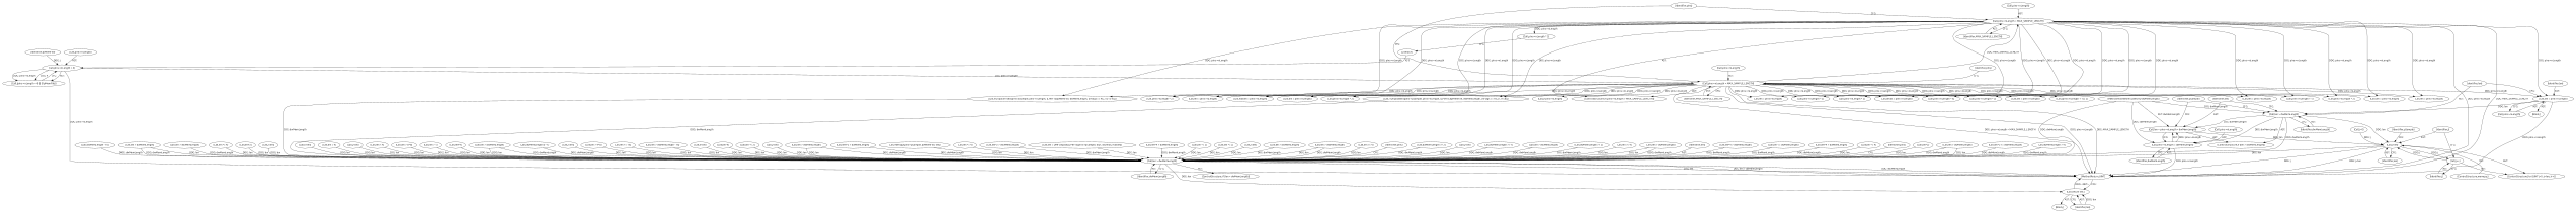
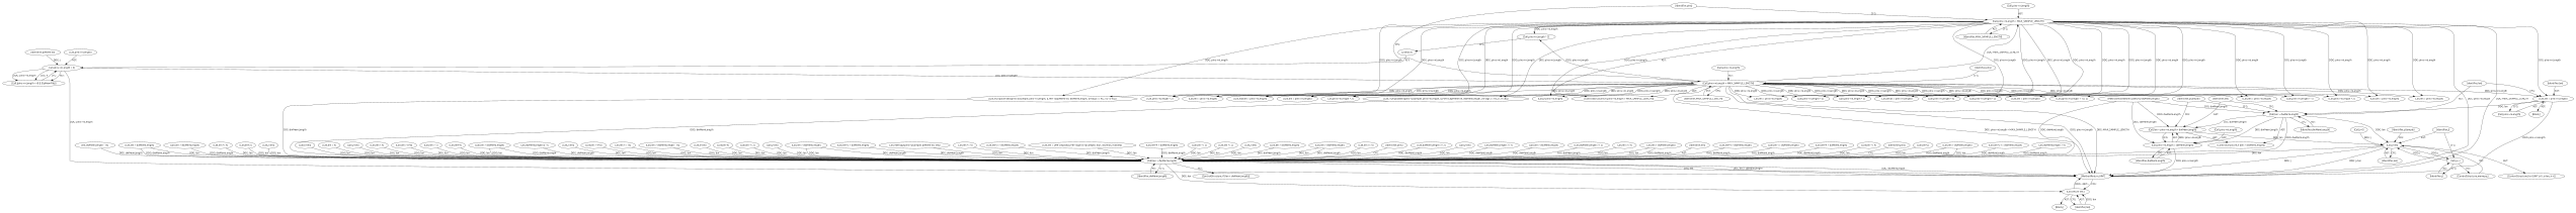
  digraph {
    fontname=Ubuntu
    node [fontname=Ubuntu]
    edge [fontname=Ubuntu]
    n1 [label="(Call,len = pIns->nLength)"]
    n2 [label="(Call,len > dwMemLength)"]
    n3 [label="(Block,)"]
    n4 [label="(MethodReturn,UINT)"]
    n5 [label="(Call,pIns->nLength)"]
    n6 [label="(Call,len = pIns->nLength = dwMemLength)"]
    n7 [label="(Call,j<len)"]
    n8 [label="(Call,len > dwMemLength)"]
    n9 [label="(Call,pIns->nLength = dwMemLength)"]
    n10 [label="(ControlStructure,if (len > dwMemLength))"]
    n11 [label="(Identifier,dwMemLength)"]
    n12 [label="(Call,return len;)"]
    n13 [label="(Call,pIns->nLength = MAX_SAMPLE_LENGTH)"]
    n14 [label="(Call,len = pIns->nLength)"]
    n15 [label="(Call,pIns->nLength * 2)"]
    n16 [label="(Call,ITUnpack16Bit(pIns->pSample, pIns->nLength, (LPBYTE)lpMemFile, dwMemLength, (nFlags == RS_IT21516)))"]
    n17 [label="(Call,pIns->nLength * 3)"]
    n18 [label="(Call,j<pIns->nLength)"]
    n19 [label="(Call,len = pIns->nLength)"]
    n20 [label="(Call,len = pIns->nLength)"]
    n21 [label="(Call,maxlen = pIns->nLength)"]
    n22 [label="(Identifier,MAX_SAMPLE_LENGTH)"]
    n23 [label="(Call,pIns->nLength * 2)"]
    n24 [label="(Call,pIns->nLength * 2)"]
    n25 [label="(Call,ITUnpack8Bit(pIns->pSample, pIns->nLength, (LPBYTE)lpMemFile, dwMemLength, (nFlags == RS_IT2158)))"]
    n26 [label="(ControlStructure,if (pIns->nLength > MAX_SAMPLE_LENGTH))"]
    n27 [label="(Call,(pIns->nLength + 1) / 2)"]
    n28 [label="(Call,pIns->nLength * 2)"]
    n29 [label="(Call,len = pIns->nLength)"]
    n30 [label="(Call,len = pIns->nLength)"]
    n31 [label="(Call,pIns->nLength * 2)"]
    n32 [label="(Call,dmax = pIns->nLength)"]
    n33 [label="(Call,pIns->nLength * 2)"]
    n34 [label="(Call,pIns->nLength * 6)"]
    n35 [label="(Call,len = pIns->nLength)"]
    n36 [label="(Call,len = pIns->nLength)"]
    n37 [label="(Call,pIns->nLength + 1)"]
    n38 [label="(Literal,4)"]
    n39 [label="(Call,pIns->nLength > MAX_SAMPLE_LENGTH)"]
    n40 [label="(Identifier,MAX_SAMPLE_LENGTH)"]
    n41 [label="(Call,pIns->nLength < 4)"]
    n42 [label="(Call,(pIns->nLength < 4) || (!lpMemFile))"]
    n43 [label="(Call,j++)"]
    n44 [label="(ControlStructure,for (UINT j=0; j<len; j++))"]
    n45 [label="(Identifier,len)"]
    n46 [label="(Identifier,dwMemLength)"]
    n47 [label="(ControlStructure,if (len > dwMemLength))"]
    n48 [label="(Identifier,dwMemLength)"]
    n49 [label="(Identifier,j)"]
    n50 [label="(Block,)"]
    n51 [label="(Identifier,len)"]
    n52 [label="(Call,len += 16)"]
    n53 [label="(Call,len > dwMemLength - 16)"]
    n54 [label="(ControlStructure,memcpy;)"]
    n55 [label="(Call,k<len)"]
    n56 [label="(Call,len-9)"]
    n57 [label="(Identifier,len)"]
    n58 [label="(Call,len *= 2)"]
    n59 [label="(Call,j<len)"]
    n60 [label="(Call,len > dwMemLength)"]
    n61 [label="(Call,len*2 > dwMemLength)"]
    n62 [label="(Call,memcpy(pIns->pSample, lpMemFile, len))"]
    n63 [label="(Identifier,pSample)"]
    n64 [label="(Call,len *= 4)"]
    n65 [label="(Call,len*2 > dwMemLength)"]
    n66 [label="(Call,len = DMFUnpack((LPBYTE)pIns->pSample, ibuf, ibufmax, maxlen))"]
    n67 [label="(Call,len*4 > dwMemLength)"]
    n68 [label="(Call,len *= 2)"]
    n69 [label="(Call,j<len)"]
    n70 [label="(Call,pIns->nLength)"]
    n71 [label="(Call,len > dwMemLength)"]
    n72 [label="(Call,len > dwMemLength)"]
    n73 [label="(Call,len >= 4)"]
    n74 [label="(Identifier,pIns)"]
    n75 [label="(Call,pIns->nLength)"]
    n76 [label="(Call,dwMemLength >> 2)"]
    n77 [label="(Call,j<len)"]
    n78 [label="(Call,dwMemLength >> 1)"]
    n79 [label="(Call,len > dwMemLength)"]
    n80 [label="(Call,dwMemLength >> 2)"]
    n81 [label="(Call,len >= 4)"]
    n82 [label="(Call,j=0)"]
    n83 [label="(Identifier,len)"]
    n84 [label="(Identifier,pSample)"]
    n85 [label="(Call,len > dwMemLength)"]
    n86 [label="(Call,len *= 2)"]
    n87 [label="(Identifier,len)"]
    n88 [label="(Call,len*4 > dwMemLength)"]
    n89 [label="(MethodParameterIn,DWORD dwMemLength)"]
    n90 [label="(Call,pIns->nLength)"]
    n91 [label="(Identifier,lpMemFile)"]
    n92 [label="(Call,len <= dwMemLength)"]
    n93 [label="(Call,len*4 > dwMemLength)"]
    n94 [label="(Call,len *= 4)"]
    n95 [label="(Identifier,pIns)"]
    n96 [label="(Identifier,pIns)"]
    n97 [label="(Call,len*2)"]
    n98 [label="(Call,len > dwMemLength)"]
    n99 [label="(Call,len*2 <= dwMemLength)"]
    n100 [label="(Call,dwMemLength > 9)"]
-   n101 [label="(Call,dwMemLength - 16)"]
+   n101 [label="(Bit,dwMemLength - 16)"]
    n102 [label="(Identifier,len)"]
    n103 [label="(Call,len > dwMemLength)"]
    n104 [label="(Call,len > dwMemLength)"]
    n105 [label="(Identifier,pIns)"]
    n106 [label="(Call,len *= 4)"]
    n107 [label="(Call,len*2)"]
    n108 [label="(Call,j<len)"]
    n109 [label="(Call,k<len)"]
    n110 [label="(Call,len = 9)"]
    n111 [label="(Call,j<len)"]
    n112 [label="(Call,len < 4)"]
    n113 [label="(Call,pIns->nLength)"]
    n114 [label="(Call,len > 8*8)"]
    n115 [label="(Call,len > 1)"]
    n116 [label="(Call,len*4)"]
    n117 [label="(Call,len > dwMemLength)"]
    n118 [label="(Identifier,j)"]
    n119 [label="(Call,dwMemLength & ~1)"]
    n120 [label="(Call,j<len)"]
    n121 [label="(Call,len > 4*8)"]
    n1 -> n2 [label="DDG: len"]
    n1 -> n3 [label="AST: "]
    n1 -> n4 [label="DDG: pIns->nLength"]
    n1 -> n5 [label="CFG: "]
    n2 -> n6 [label="DDG: dwMemLength"]
    n2 -> n7 [label="DDG: len"]
    n2 -> n8 [label="DDG: dwMemLength"]
    n2 -> n9 [label="DDG: dwMemLength"]
    n2 -> n10 [label="AST: "]
    n2 -> n11 [label="CFG: "]
    n4 -> n12 [label="CFG: "]
    n5 -> n1 [label="AST: "]
    n6 -> n7 [label="DDG: len"]
    n6 -> n9 [label="CFG: "]
    n6 -> n10 [label="AST: "]
    n7 -> n4 [label="DDG: j<len"]
    n7 -> n4 [label="DDG: j"]
    n7 -> n8 [label="DDG: len"]
    n7 -> n43 [label="DDG: j"]
    n7 -> n44 [label="AST: "]
    n7 -> n45 [label="CFG: "]
    n8 -> n4 [label="DDG: dwMemLength"]
    n8 -> n4 [label="DDG: len"]
    n8 -> n4 [label="DDG: len > dwMemLength"]
    n8 -> n12 [label="DDG: len"]
    n8 -> n46 [label="CFG: "]
    n8 -> n47 [label="AST: "]
    n9 -> n4 [label="DDG: pIns->nLength"]
    n9 -> n6 [label="AST: "]
    n9 -> n6 [label="DDG: pIns->nLength"]
    n9 -> n48 [label="CFG: "]
    n11 -> n2 [label="AST: "]
    n12 -> n4 [label="DDG: <RET>"]
    n12 -> n50 [label="AST: "]
    n12 -> n51 [label="CFG: "]
    n13 -> n1 [label="DDG: pIns->nLength"]
    n13 -> n4 [label="DDG: pIns->nLength"]
    n13 -> n4 [label="DDG: MAX_SAMPLE_LENGTH"]
    n13 -> n14 [label="DDG: pIns->nLength"]
    n13 -> n15 [label="DDG: pIns->nLength"]
    n13 -> n16 [label="DDG: pIns->nLength"]
    n13 -> n17 [label="DDG: pIns->nLength"]
+   n13 -> n18 [label="DDG: pIns->nLength"]
    n13 -> n19 [label="DDG: pIns->nLength"]
    n13 -> n20 [label="DDG: pIns->nLength"]
    n13 -> n21 [label="DDG: pIns->nLength"]
    n13 -> n22 [label="CFG: "]
    n13 -> n23 [label="DDG: pIns->nLength"]
    n13 -> n24 [label="DDG: pIns->nLength"]
    n13 -> n25 [label="DDG: pIns->nLength"]
    n13 -> n26 [label="AST: "]
+   n13 -> n27 [label="DDG: pIns->nLength"]
    n13 -> n28 [label="DDG: pIns->nLength"]
    n13 -> n29 [label="DDG: pIns->nLength"]
    n13 -> n30 [label="DDG: pIns->nLength"]
    n13 -> n31 [label="DDG: pIns->nLength"]
    n13 -> n32 [label="DDG: pIns->nLength"]
    n13 -> n33 [label="DDG: pIns->nLength"]
    n13 -> n34 [label="DDG: pIns->nLength"]
    n13 -> n35 [label="DDG: pIns->nLength"]
    n13 -> n36 [label="DDG: pIns->nLength"]
    n13 -> n37 [label="DDG: pIns->nLength"]
    n16 -> n8 [label="DDG: dwMemLength"]
    n17 -> n38 [label="CFG: "]
    n22 -> n13 [label="AST: "]
    n25 -> n8 [label="DDG: dwMemLength"]
    n38 -> n41 [label="AST: "]
    n39 -> n1 [label="DDG: pIns->nLength"]
    n39 -> n4 [label="DDG: pIns->nLength > MAX_SAMPLE_LENGTH"]
    n39 -> n4 [label="DDG: pIns->nLength"]
    n39 -> n4 [label="DDG: MAX_SAMPLE_LENGTH"]
    n39 -> n13 [label="DDG: MAX_SAMPLE_LENGTH"]
    n39 -> n14 [label="DDG: pIns->nLength"]
    n39 -> n15 [label="DDG: pIns->nLength"]
    n39 -> n16 [label="DDG: pIns->nLength"]
+   n39 -> n17 [label="DDG: pIns->nLength"]
    n39 -> n18 [label="DDG: pIns->nLength"]
    n39 -> n19 [label="DDG: pIns->nLength"]
    n39 -> n20 [label="DDG: pIns->nLength"]
    n39 -> n21 [label="DDG: pIns->nLength"]
    n39 -> n23 [label="DDG: pIns->nLength"]
    n39 -> n24 [label="DDG: pIns->nLength"]
    n39 -> n25 [label="DDG: pIns->nLength"]
    n39 -> n26 [label="AST: "]
    n39 -> n27 [label="DDG: pIns->nLength"]
    n39 -> n28 [label="DDG: pIns->nLength"]
    n39 -> n29 [label="DDG: pIns->nLength"]
    n39 -> n30 [label="DDG: pIns->nLength"]
    n39 -> n31 [label="DDG: pIns->nLength"]
    n39 -> n32 [label="DDG: pIns->nLength"]
    n39 -> n33 [label="DDG: pIns->nLength"]
    n39 -> n34 [label="DDG: pIns->nLength"]
    n39 -> n35 [label="DDG: pIns->nLength"]
    n39 -> n36 [label="DDG: pIns->nLength"]
    n39 -> n37 [label="DDG: pIns->nLength"]
    n39 -> n40 [label="CFG: "]
    n40 -> n39 [label="AST: "]
    n41 -> n4 [label="DDG: pIns->nLength"]
    n41 -> n39 [label="DDG: pIns->nLength"]
    n41 -> n42 [label="AST: "]
    n41 -> n42 [label="DDG: pIns->nLength"]
    n41 -> n42 [label="DDG: 4"]
    n42 -> n41 [label="CFG: "]
    n43 -> n7 [label="DDG: j"]
-   n43 -> n44 [label="AST: "]
+   n43 -> n54 [label="AST: "]
    n43 -> n49 [label="CFG: "]
    n45 -> n7 [label="AST: "]
    n46 -> n8 [label="AST: "]
    n48 -> n9 [label="AST: "]
    n49 -> n43 [label="AST: "]
    n51 -> n12 [label="AST: "]
    n51 -> n12 [label="DDG: len"]
    n52 -> n8 [label="DDG: len"]
    n53 -> n8 [label="DDG: len"]
    n54 -> n7 [label="CFG: "]
    n55 -> n8 [label="DDG: len"]
    n56 -> n8 [label="DDG: len"]
    n57 -> n1 [label="CFG: "]
    n57 -> n2 [label="AST: "]
    n58 -> n8 [label="DDG: len"]
    n59 -> n8 [label="DDG: len"]
    n60 -> n8 [label="DDG: len"]
    n60 -> n8 [label="DDG: dwMemLength"]
    n61 -> n8 [label="DDG: dwMemLength"]
    n62 -> n8 [label="DDG: len"]
    n63 -> n2 [label="CFG: "]
    n63 -> n6 [label="CFG: "]
    n64 -> n8 [label="DDG: len"]
    n65 -> n8 [label="DDG: dwMemLength"]
    n66 -> n8 [label="DDG: len"]
    n67 -> n8 [label="DDG: dwMemLength"]
    n68 -> n8 [label="DDG: len"]
    n69 -> n8 [label="DDG: len"]
    n70 -> n41 [label="AST: "]
    n71 -> n8 [label="DDG: dwMemLength"]
    n72 -> n8 [label="DDG: len"]
    n72 -> n8 [label="DDG: dwMemLength"]
    n73 -> n8 [label="DDG: len"]
    n74 -> n8 [label="CFG: "]
    n75 -> n9 [label="AST: "]
    n76 -> n8 [label="DDG: dwMemLength"]
    n77 -> n8 [label="DDG: len"]
    n78 -> n8 [label="DDG: dwMemLength"]
    n79 -> n8 [label="DDG: dwMemLength"]
    n80 -> n8 [label="DDG: dwMemLength"]
    n81 -> n8 [label="DDG: len"]
    n82 -> n7 [label="DDG: j"]
    n83 -> n1 [label="AST: "]
    n84 -> n7 [label="CFG: "]
    n85 -> n8 [label="DDG: len"]
    n85 -> n8 [label="DDG: dwMemLength"]
    n86 -> n8 [label="DDG: len"]
    n87 -> n8 [label="AST: "]
    n88 -> n8 [label="DDG: dwMemLength"]
    n89 -> n2 [label="DDG: dwMemLength"]
-   n89 -> n6 [label="AST: dwMemLength"]
+   n89 -> n6 [label="DDG: dwMemLength"]
    n89 -> n8 [label="DDG: dwMemLength"]
    n89 -> n9 [label="DDG: dwMemLength"]
    n90 -> n13 [label="AST: "]
    n91 -> n41 [label="DDG: j"]
    n92 -> n8 [label="DDG: dwMemLength"]
    n93 -> n8 [label="DDG: dwMemLength"]
    n94 -> n8 [label="DDG: len"]
    n95 -> n39 [label="CFG: "]
    n96 -> n8 [label="CFG: "]
    n97 -> n8 [label="DDG: len"]
    n98 -> n8 [label="DDG: len"]
    n98 -> n8 [label="DDG: dwMemLength"]
    n99 -> n8 [label="DDG: dwMemLength"]
    n100 -> n8 [label="DDG: dwMemLength"]
    n101 -> n8 [label="DDG: dwMemLength"]
    n102 -> n2 [label="CFG: "]
    n102 -> n6 [label="AST: "]
    n103 -> n8 [label="DDG: len"]
    n103 -> n8 [label="DDG: dwMemLength"]
    n104 -> n8 [label="DDG: dwMemLength"]
    n105 -> n13 [label="CFG: "]
    n105 -> n39 [label="CFG: "]
    n106 -> n8 [label="DDG: len"]
    n107 -> n8 [label="DDG: len"]
    n108 -> n8 [label="DDG: len"]
    n109 -> n8 [label="DDG: len"]
    n110 -> n8 [label="DDG: len"]
    n111 -> n8 [label="DDG: len"]
    n112 -> n8 [label="DDG: len"]
    n113 -> n39 [label="AST: "]
    n114 -> n8 [label="DDG: len"]
    n115 -> n8 [label="DDG: len"]
    n116 -> n8 [label="DDG: len"]
    n117 -> n8 [label="DDG: len"]
    n117 -> n8 [label="DDG: dwMemLength"]
    n118 -> n7 [label="AST: "]
    n118 -> n43 [label="CFG: "]
    n119 -> n8 [label="DDG: dwMemLength"]
    n120 -> n8 [label="DDG: len"]
    n121 -> n8 [label="DDG: len"]
  }
